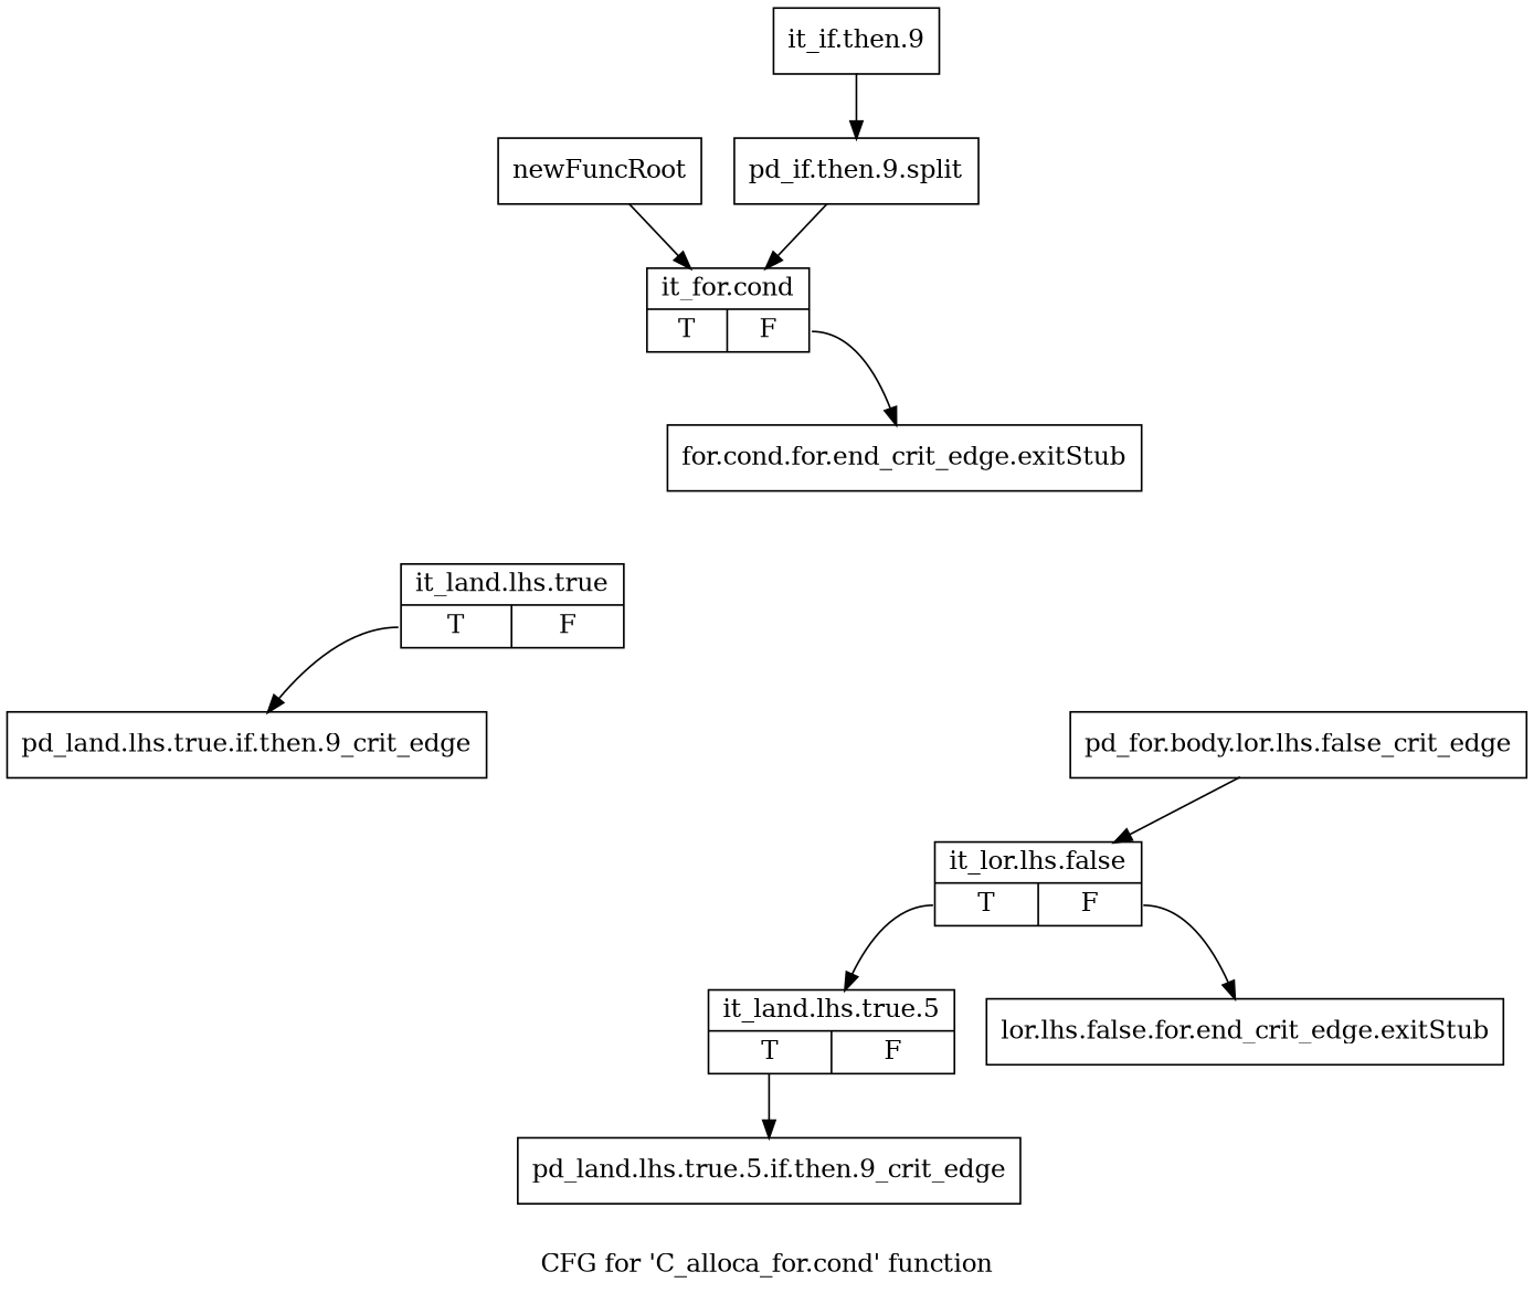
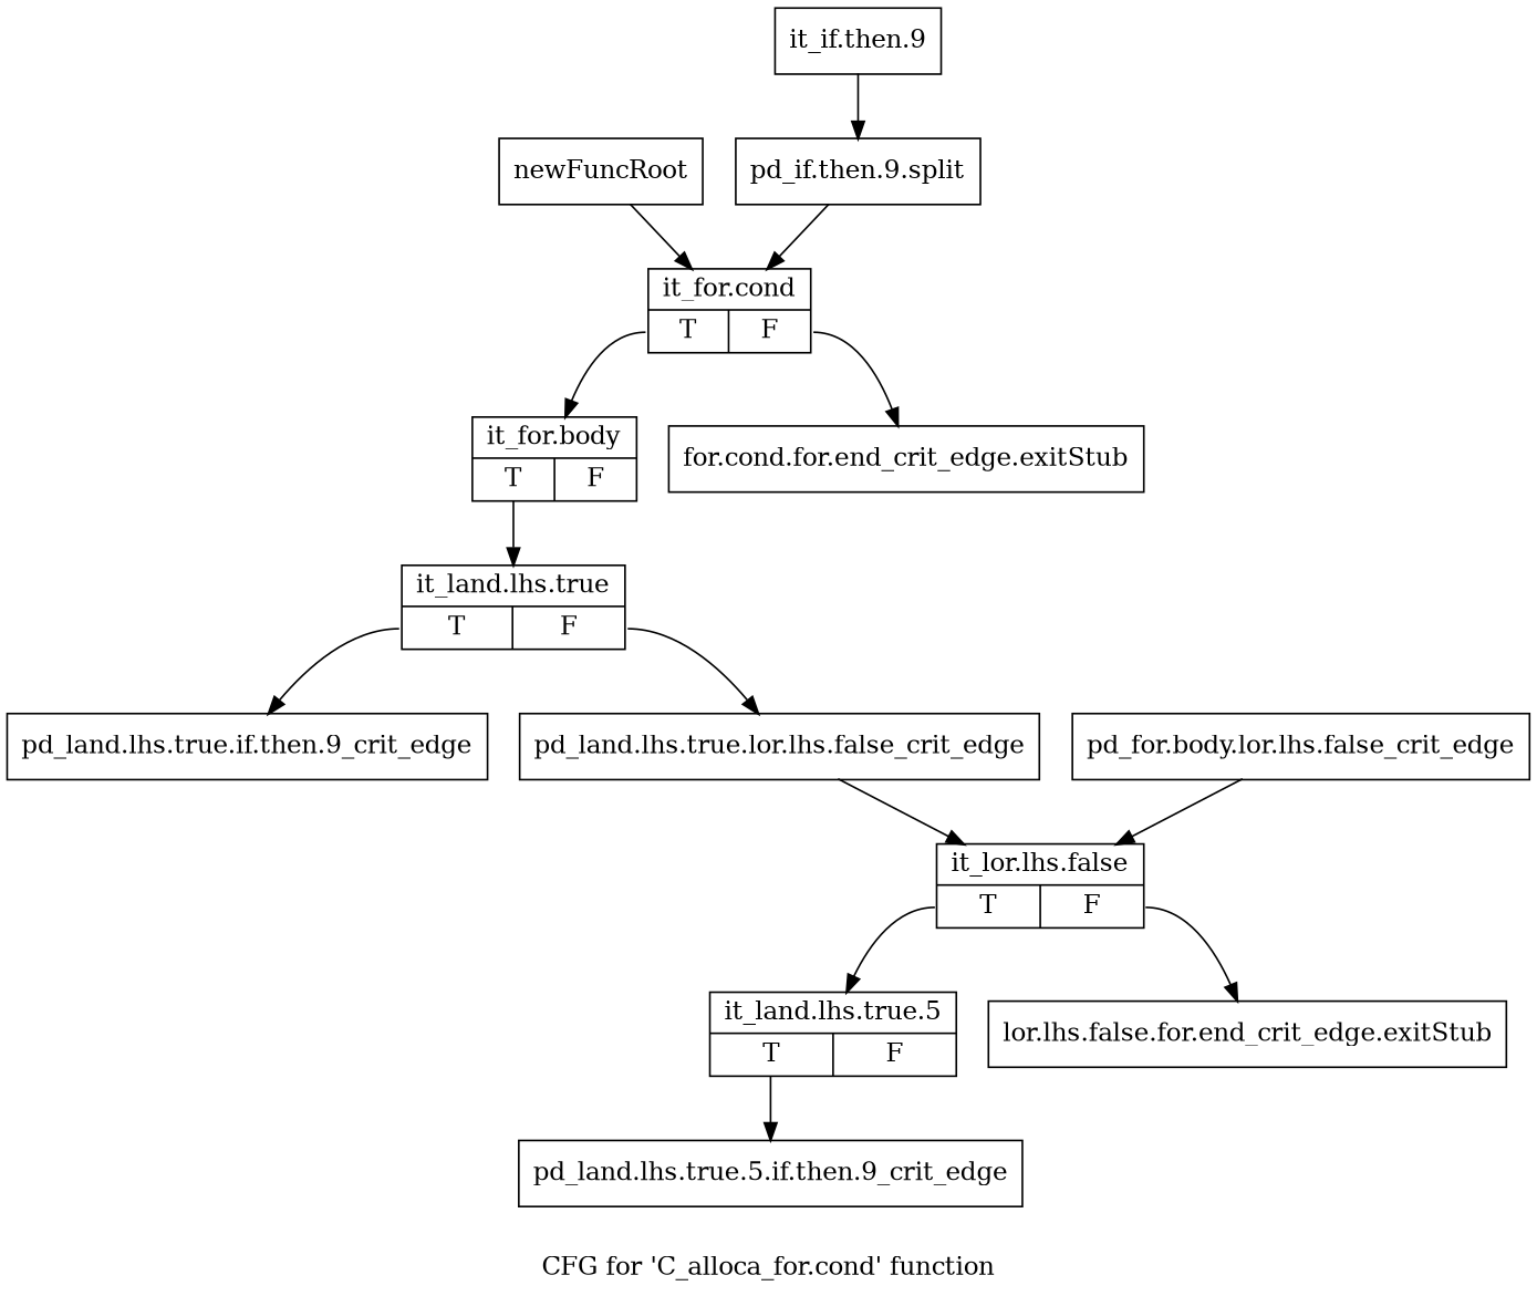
  digraph {
    label="CFG for 'C_alloca_for.cond' function"
    node [shape=record]
    n1 [label="{newFuncRoot}"]
    n2 [label="{it_for.cond|{<s0>T|<s1>F}}"]
    n3 [label="{for.cond.for.end_crit_edge.exitStub}"]
+   n4 [label="{it_for.body|{<s0>T|<s1>F}}"]
    n5 [label="{it_land.lhs.true|{<s0>T|<s1>F}}"]
    n6 [label="{lor.lhs.false.for.end_crit_edge.exitStub}"]
    n7 [label="{pd_land.lhs.true.if.then.9_crit_edge}"]
+   n8 [label="{pd_land.lhs.true.lor.lhs.false_crit_edge}"]
    n9 [label="{pd_for.body.lor.lhs.false_crit_edge}"]
    n10 [label="{it_lor.lhs.false|{<s0>T|<s1>F}}"]
    n11 [label="{it_land.lhs.true.5|{<s0>T|<s1>F}}"]
    n12 [label="{pd_land.lhs.true.5.if.then.9_crit_edge}"]
    n13 [label="{it_if.then.9}"]
    n14 [label="{pd_if.then.9.split}"]
    n1 -> n2
    n2 -> n3 [tailport=s1]
+   n2 -> n4 [tailport=s0]
+   n4 -> n5 [tailport=s0]
    n5 -> n7 [tailport=s0]
+   n5 -> n8 [tailport=s1]
+   n8 -> n10
    n9 -> n10
    n10 -> n6 [tailport=s1]
    n10 -> n11 [tailport=s0]
    n11 -> n12 [tailport=s0]
    n13 -> n14
    n14 -> n2
  }
